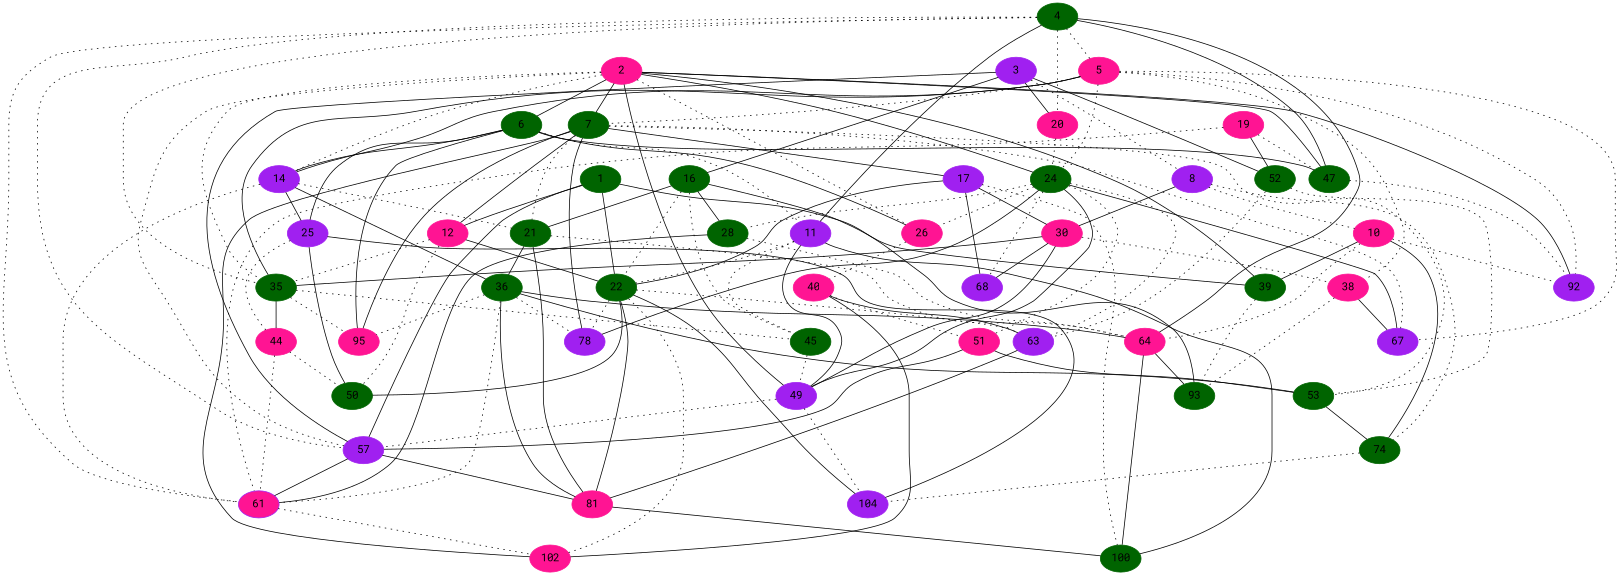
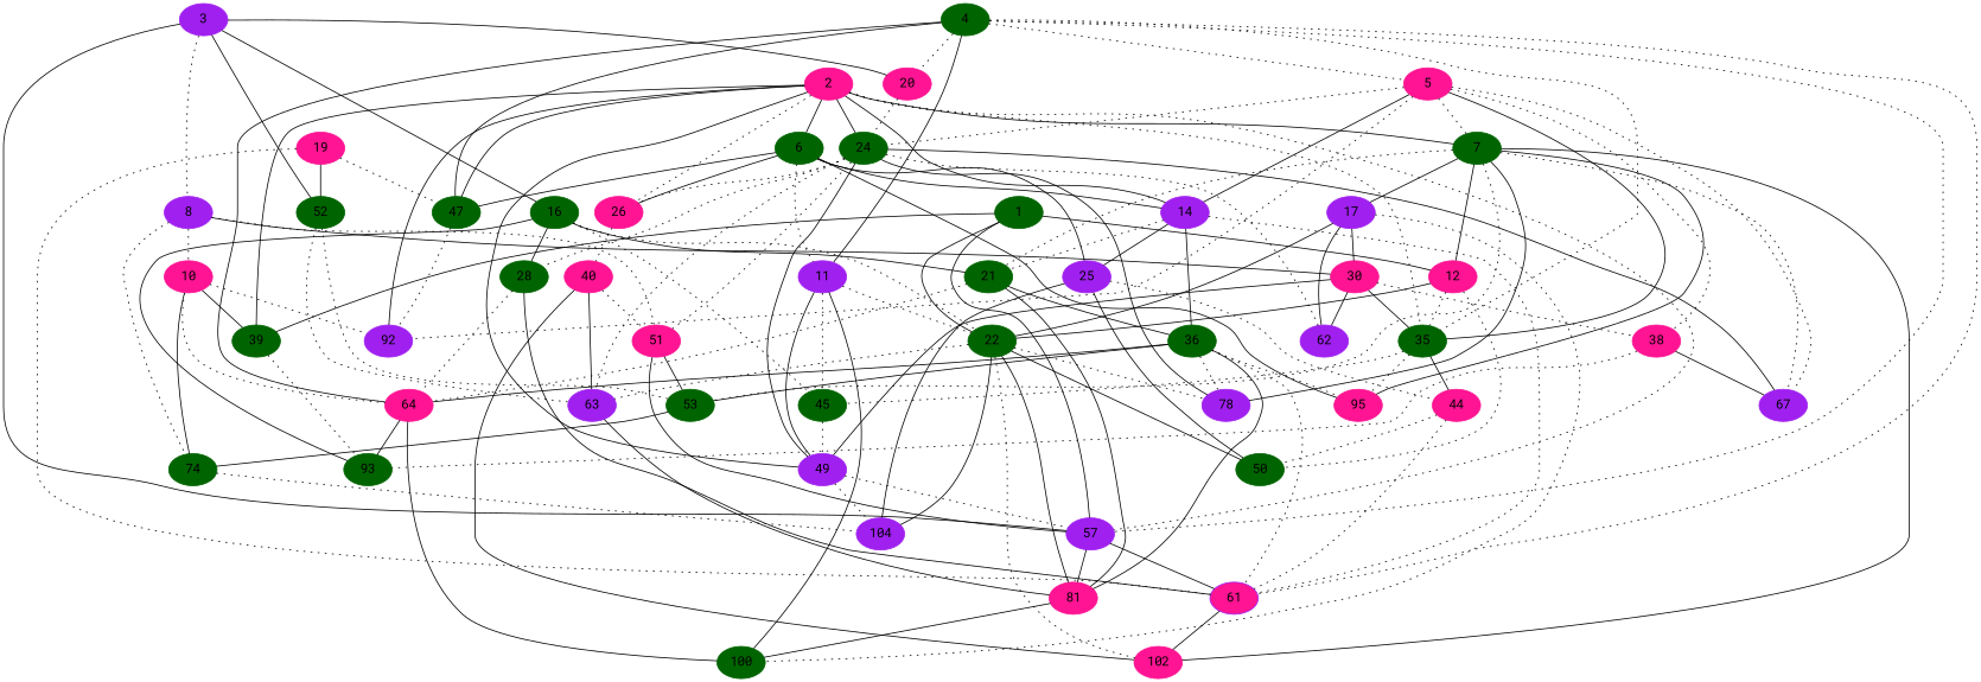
  graph {
    fontname="Roboto Mono"
    node [color=darkgreen fontname="Roboto Mono" style=filled]
    edge [fontname="Roboto Mono" style=solid]
    1 [super="+82"]
    12 [color=deeppink super="+23+55"]
    22 [super="+87+27+85"]
    39
    57 [color=purple super="+86"]
    35 [super="+83+101"]
    50
    78 [color=purple]
    102 [color=deeppink]
    81 [color=deeppink super="+89"]
    63 [color=purple super="+65"]
    104 [color=purple]
    93
    61 [color=purple fillcolor=deeppink super="+70"]
    2 [color=deeppink super="+75+9"]
    6 [super="+18"]
    7 [super="+29+15"]
    14 [color=purple super="+76+54"]
    24 [super="+33+37"]
    26 [color=deeppink]
    47 [super="+48"]
    49 [color=purple super="+84"]
    92 [color=purple]
    11 [color=purple super="+34"]
    25 [color=purple super="+56"]
    95 [color=deeppink]
    67 [color=purple]
    17 [color=purple]
    21 [super="+97"]
    53 [super="+90"]
    36 [super="+42"]
-   62 [color=purple label=68]
+   62 [color=purple]
    51 [color=deeppink super="+69"]
    28 [super="+60"]
    40 [color=deeppink]
    45
    44 [color=deeppink]
    3 [color=purple super="+79"]
    8 [color=purple super="+43"]
    16 [super="+94"]
    20 [color=deeppink]
    52
    10 [color=deeppink super="+13"]
    30 [color=deeppink super="+98"]
    74
    4 [super="+46+41"]
    5 [color=deeppink super="+31+88"]
    64 [color=deeppink super="+72"]
    38 [color=deeppink]
    100
    19 [color=deeppink]
    1 -- 12 [weight=2]
    1 -- 22 [weight=2]
    1 -- 39
    1 -- 57
    12 -- 22
    12 -- 35 [style=dotted]
    12 -- 50 [style=dotted]
    22 -- 50
    22 -- 78 [style=dotted]
    22 -- 102 [style=dotted]
    22 -- 81
    22 -- 63 [style=dotted]
    22 -- 104
    39 -- 93 [style=dotted]
    57 -- 81
    57 -- 61
    35 -- 95 [style=dotted]
    35 -- 45 [style=dotted]
    35 -- 44
    81 -- 100
    63 -- 81
-   61 -- 102 [style=dotted]
+   61 -- 102
    2 -- 39
    2 -- 57 [style=dotted]
    2 -- 35 [style=dotted]
    2 -- 6
    2 -- 7
-   2 -- 14 [style=dotted weight=2]
+   2 -- 14 [weight=2]
    2 -- 24
    2 -- 26 [style=dotted]
    2 -- 47
    2 -- 49
    2 -- 92
    6 -- 14
    6 -- 26
    6 -- 47
    6 -- 11 [style=dotted]
    6 -- 25 [weight=2]
    6 -- 95
    7 -- 12
    7 -- 78
    7 -- 102
    7 -- 95
    7 -- 67 [style=dotted]
    7 -- 17
    7 -- 21 [style=dotted]
    7 -- 53 [style=dotted]
    14 -- 61 [style=dotted]
    14 -- 25
    14 -- 21 [style=dotted]
    14 -- 36
    24 -- 78
    24 -- 63 [style=dotted]
    24 -- 26 [style=dotted]
    24 -- 49
    24 -- 67
    24 -- 62 [style=dotted weight=2]
    24 -- 51 [style=dotted]
    24 -- 28 [style=dotted]
    26 -- 40 [style=dotted]
    47 -- 92 [style=dotted]
    49 -- 57 [style=dotted]
    49 -- 104 [style=dotted]
    11 -- 22 [style=dotted]
    11 -- 49
    11 -- 45 [style=dotted]
    11 -- 100
    25 -- 50
    25 -- 104
    25 -- 44 [style=dotted]
    17 -- 22
    17 -- 62
    17 -- 30
    17 -- 100 [style=dotted]
    21 -- 81
    21 -- 36
    21 -- 64 [style=dotted]
    53 -- 74
    36 -- 78 [style=dotted]
    36 -- 81
    36 -- 61 [style=dotted]
    36 -- 95 [style=dotted]
    36 -- 53
    36 -- 64
    51 -- 57
    51 -- 53 [weight=2]
    28 -- 61
    28 -- 64 [style=dotted]
    40 -- 102
    40 -- 63
    40 -- 51 [style=dotted]
    45 -- 49 [style=dotted]
    44 -- 50 [style=dotted]
    44 -- 61 [style=dotted]
    3 -- 57
    3 -- 8 [style=dotted]
    3 -- 16
    3 -- 20
    3 -- 52
+   8 -- 51 [style=dotted]
    8 -- 10 [style=dotted]
    8 -- 30
    8 -- 74 [style=dotted]
    16 -- 22 [style=dotted]
    16 -- 93
    16 -- 21
    16 -- 28
    16 -- 45 [style=dotted]
    20 -- 24 [style=dotted]
    52 -- 63 [style=dotted]
    52 -- 53 [style=dotted]
    10 -- 39
    10 -- 92 [style=dotted]
    10 -- 74
    10 -- 64 [style=dotted weight=2]
    30 -- 35
    30 -- 49
    30 -- 62
    30 -- 38 [style=dotted]
    74 -- 104 [style=dotted]
    4 -- 57 [style=dotted]
    4 -- 35 [style=dotted]
    4 -- 61 [style=dotted]
    4 -- 47 [weight=2]
    4 -- 11
    4 -- 20 [style=dotted weight=2]
    4 -- 5 [style=dotted]
    4 -- 64
    5 -- 35
    5 -- 7 [style=dotted]
    5 -- 14
    5 -- 24 [style=dotted]
    5 -- 92 [style=dotted]
    5 -- 67 [style=dotted]
    5 -- 38 [style=dotted]
    64 -- 93
    64 -- 100
    38 -- 93 [style=dotted]
    38 -- 67
    19 -- 61 [style=dotted]
    19 -- 47 [style=dotted]
    19 -- 52
  }
